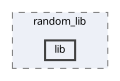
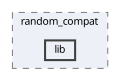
  digraph {
    compound=true
    fontname="Noto Sans"
    n1 [color=grey25 fillcolor="#edf0f7" fontname="Noto Sans" fontsize=10 height=0.2 label=lib shape=box style="filled,bold" width=0.4]
    subgraph cluster_1 {
      bgcolor="#edf0f7"
      fontsize=10
-     label=random_lib
+     label=random_compat
      pencolor=grey50
      style="filled,dashed"
      n1
    }
  }
